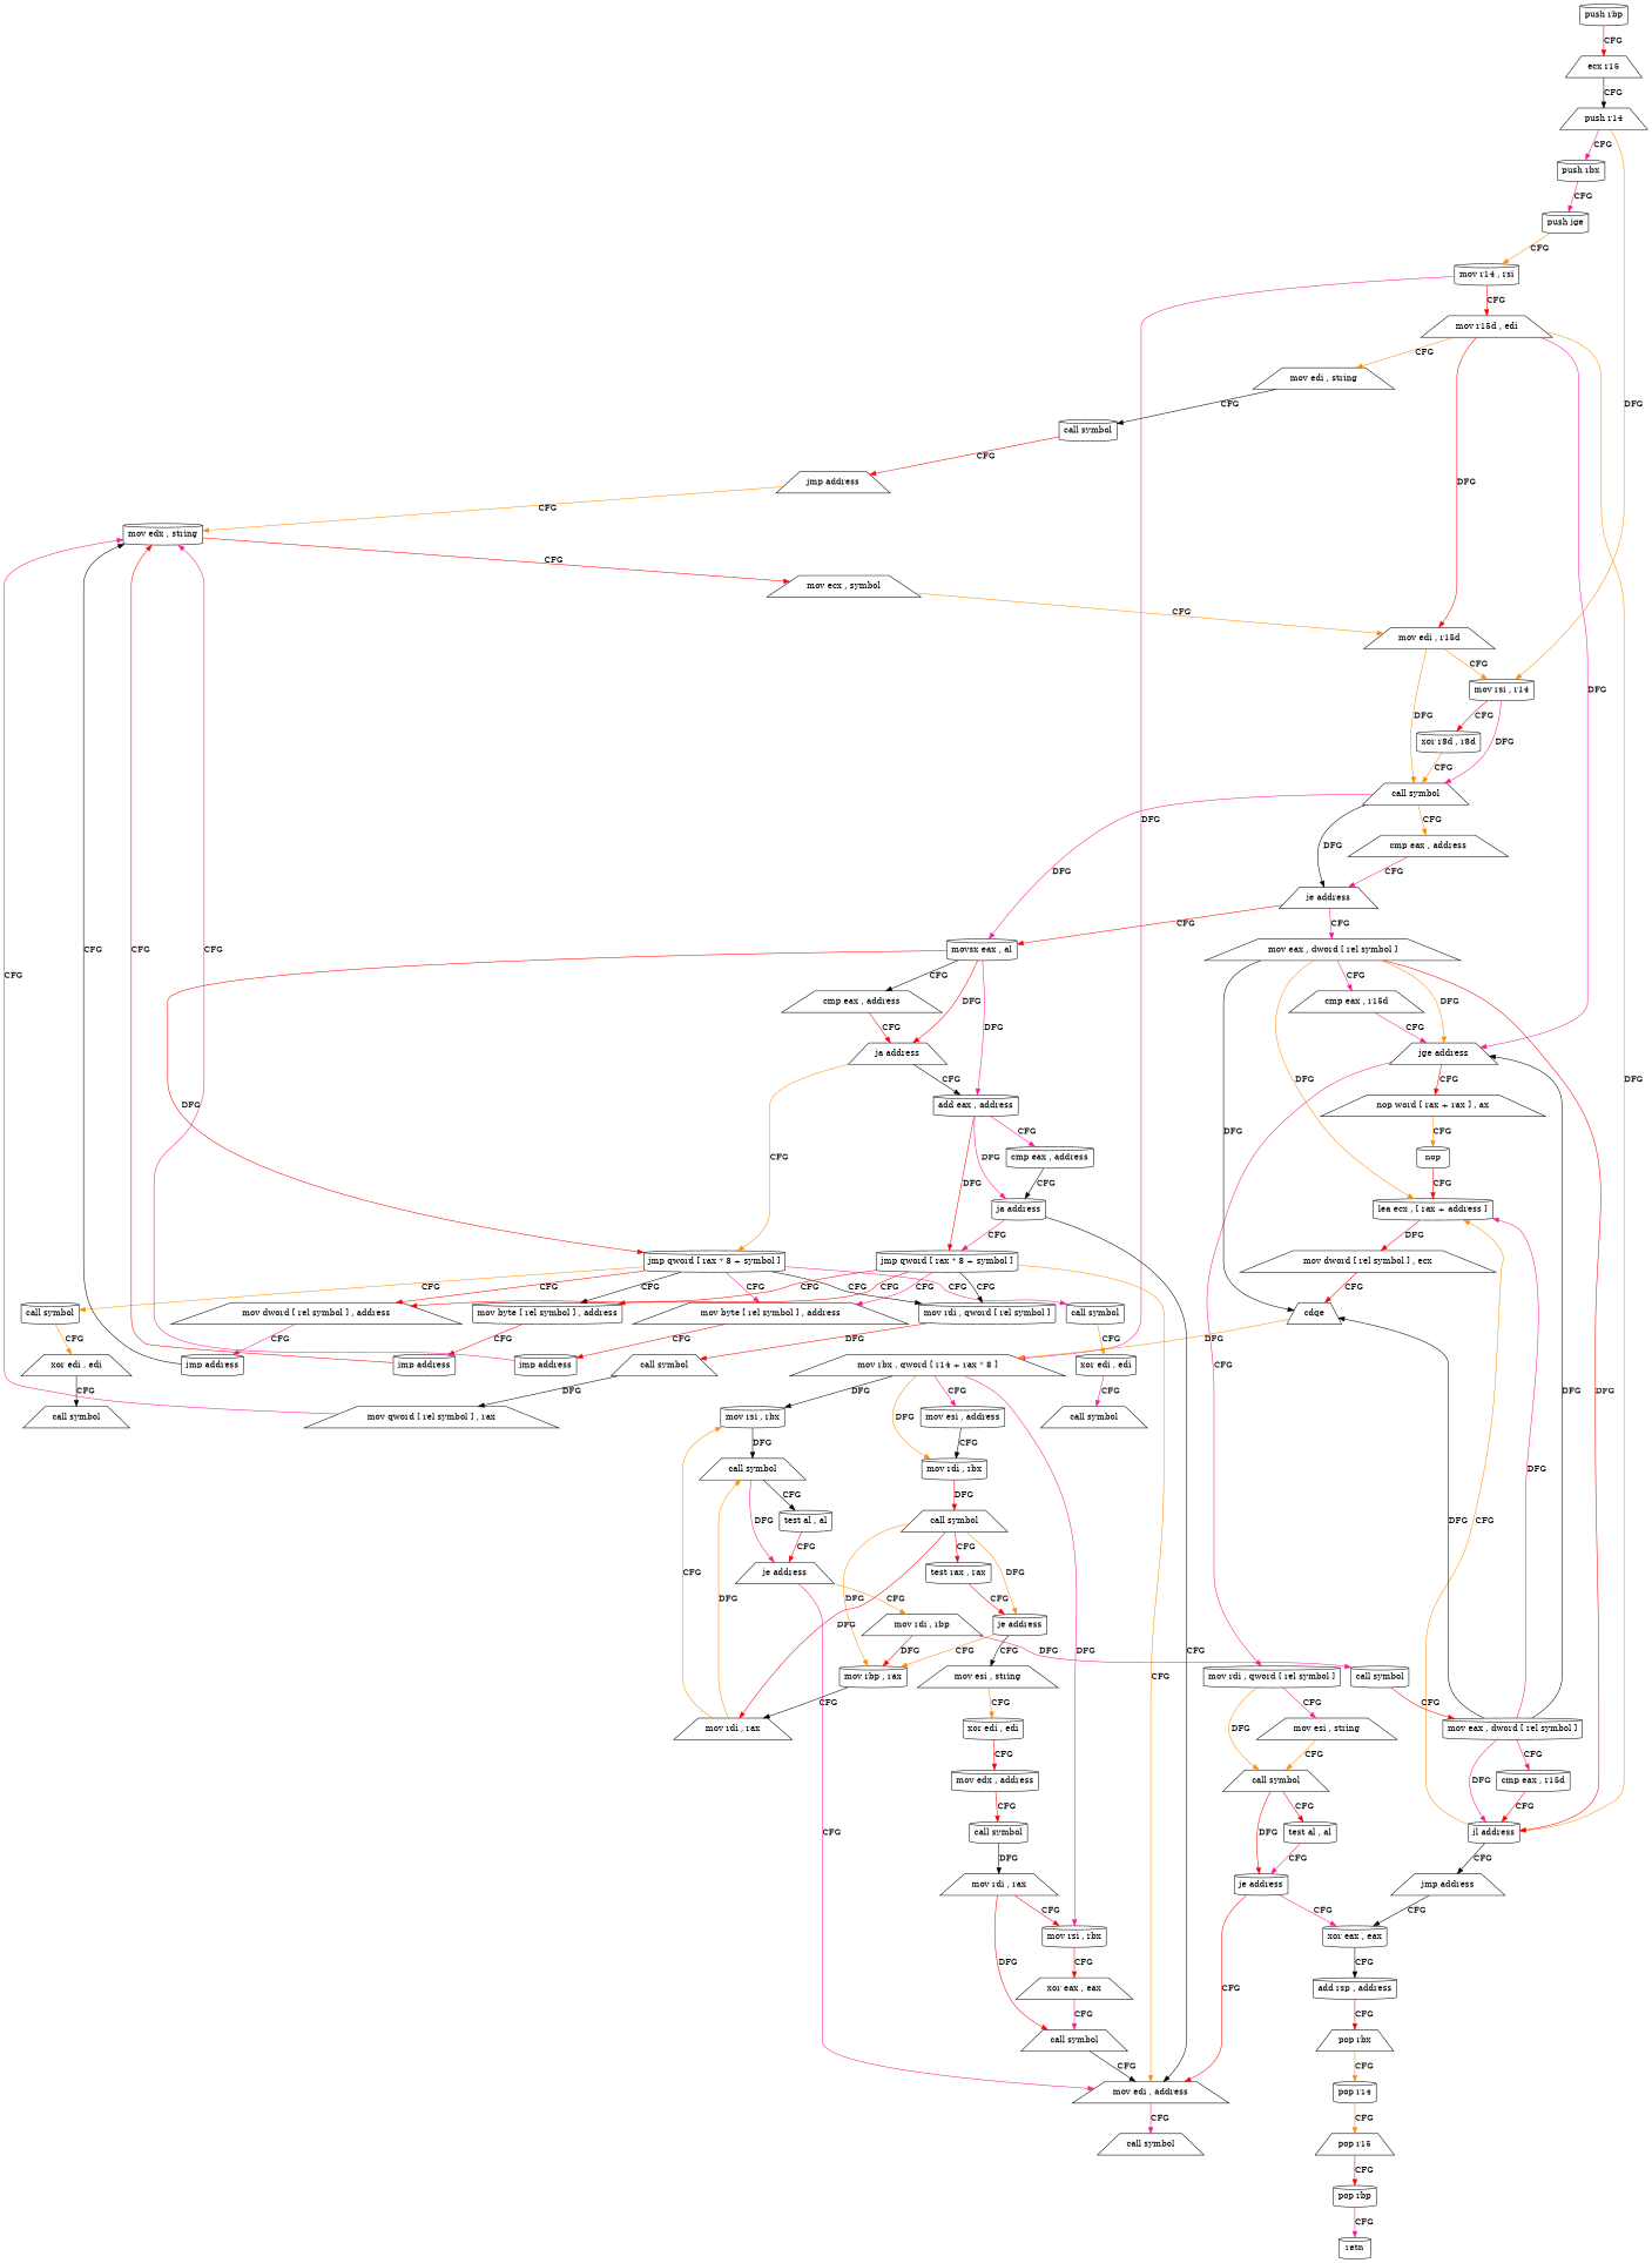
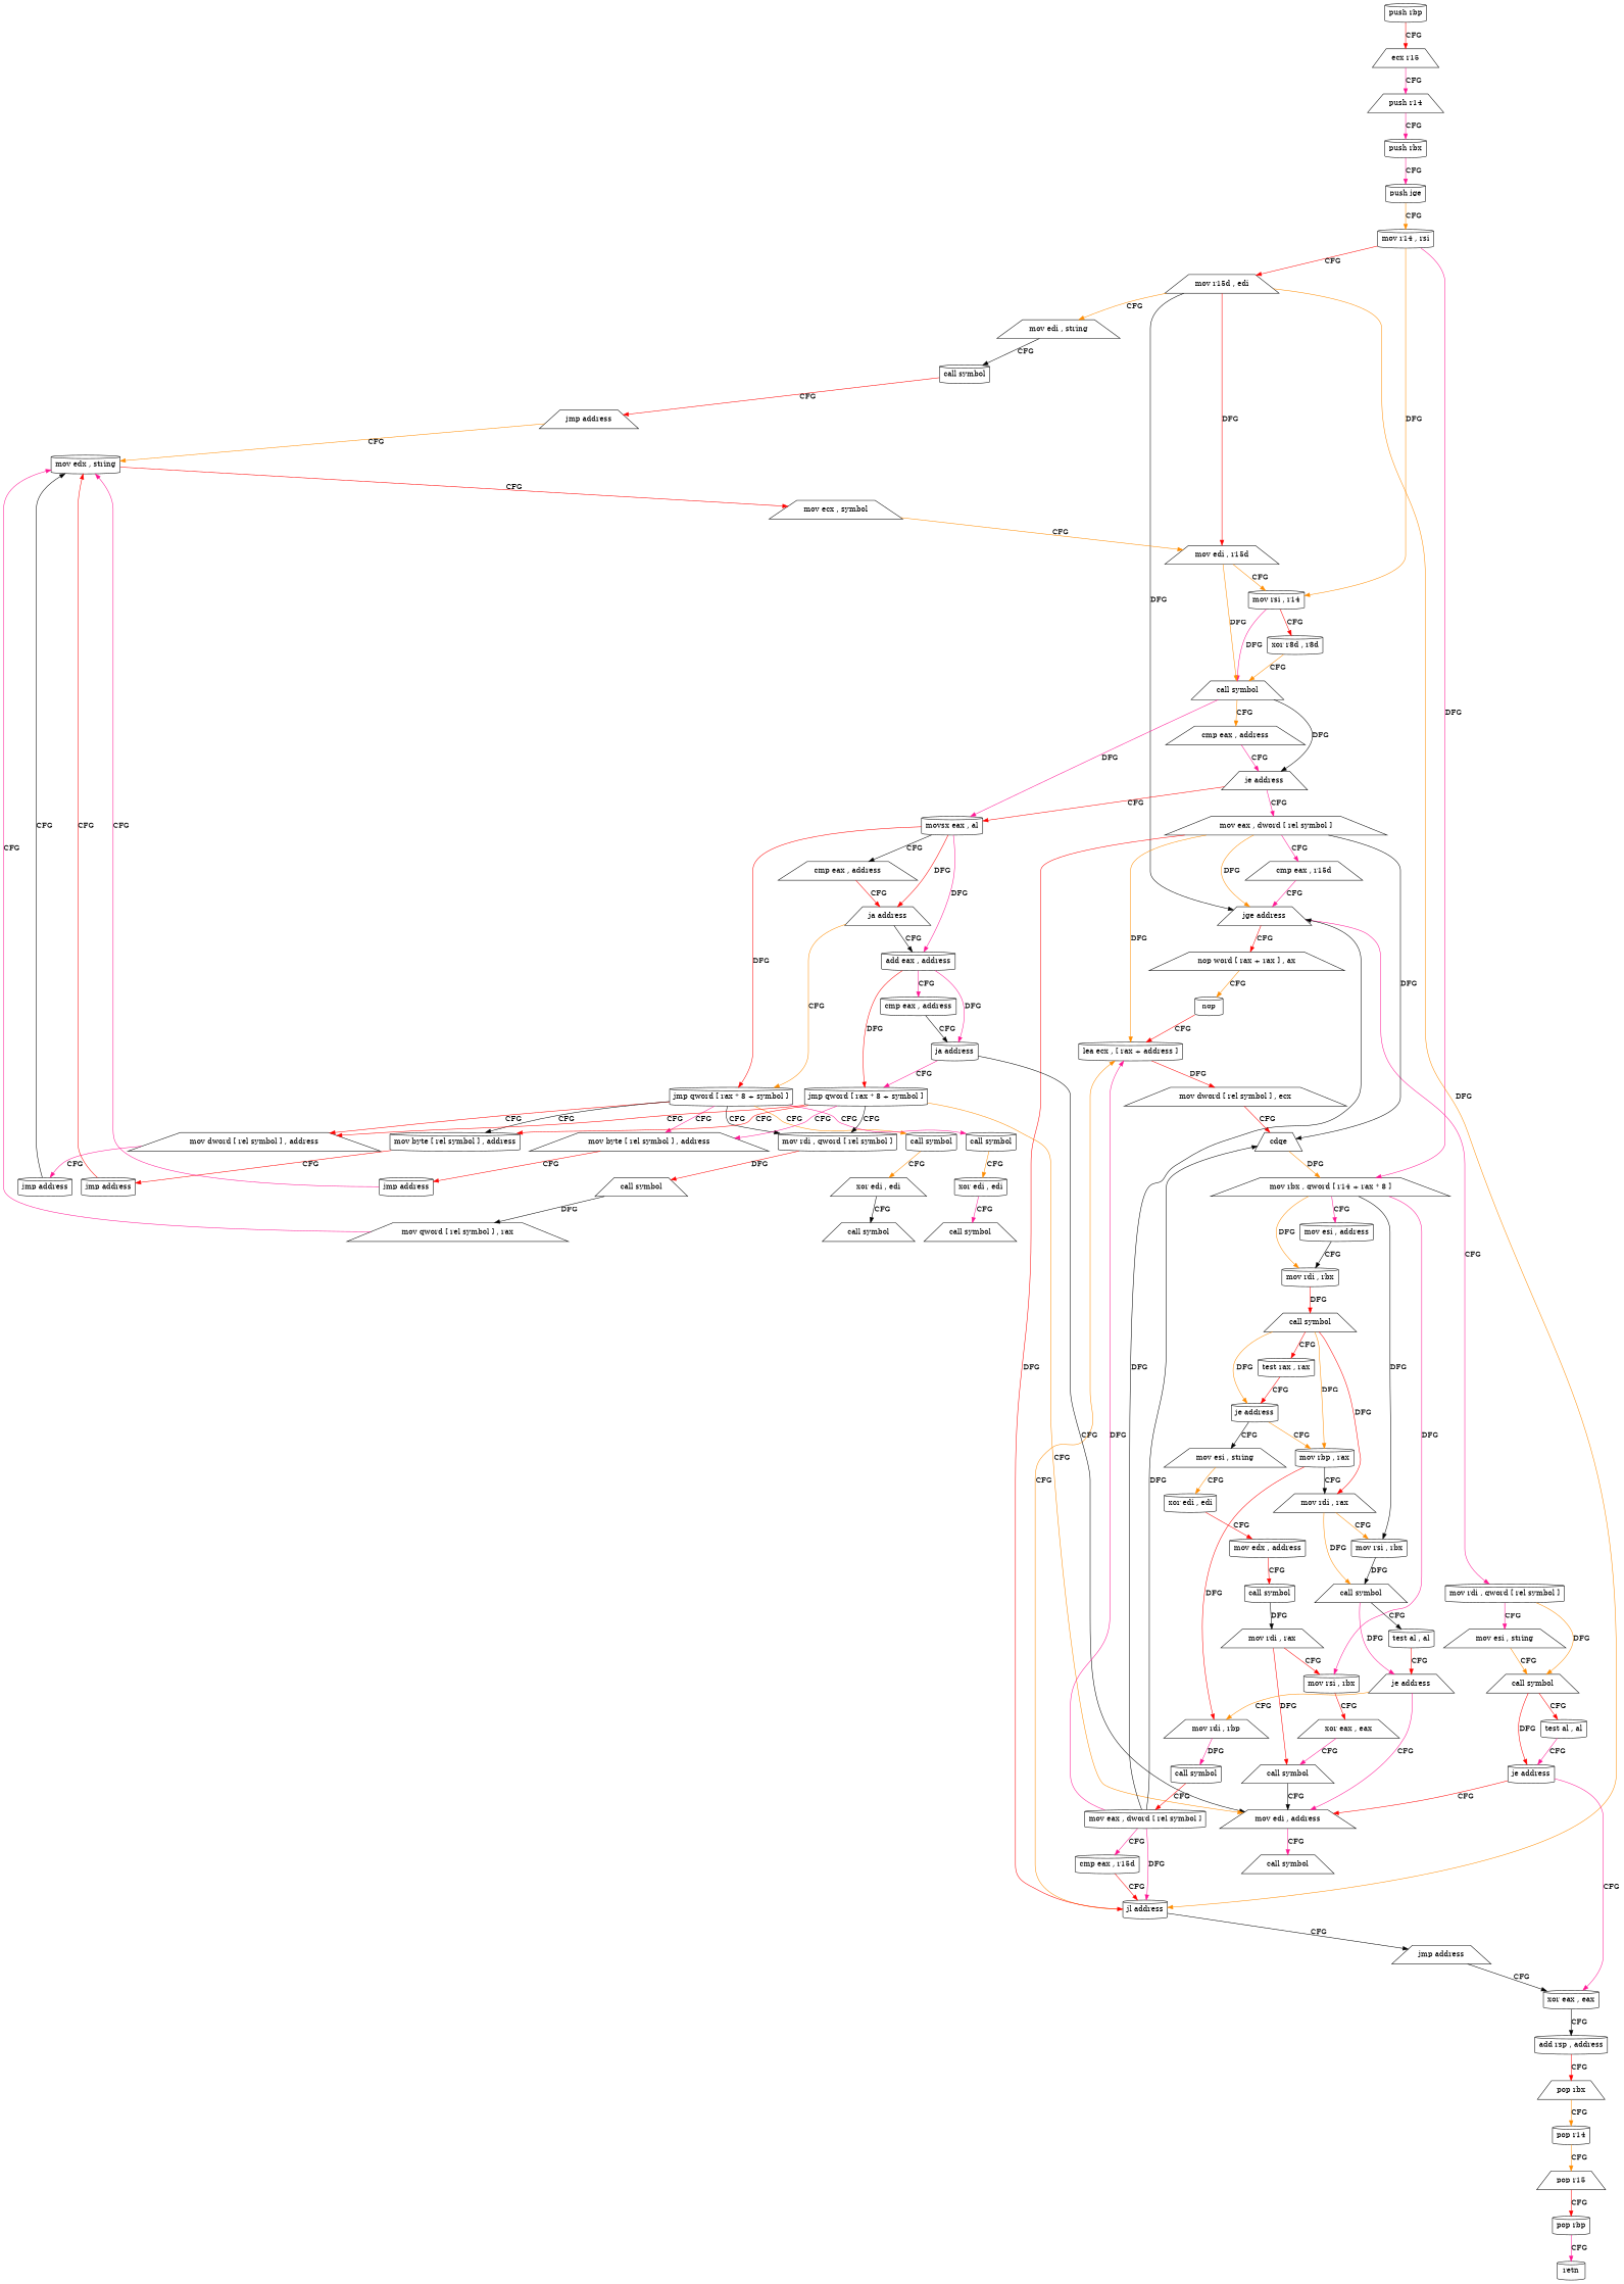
  digraph {
    node [shape=cylinder]
    edge [color=red]
    n1 [label="push rbp"]
    n2 [label="ecx r15" shape=trapezium]
    n3 [label="push r14" shape=trapezium]
    n4 [label="push rbx"]
    n5 [label="push jge"]
    n6 [label="mov r14 , rsi"]
    n7 [label="mov r15d , edi" shape=trapezium]
    n8 [label="mov rsi , r14"]
    n9 [label="mov rbx , qword [ r14 + rax * 8 ]" shape=trapezium]
    n10 [label="mov edi , string" shape=trapezium]
    n11 [label="mov edi , r15d" shape=trapezium]
    n12 [label="jge address" shape=trapezium]
    n13 [label="jl address"]
    n14 [label="call symbol" shape=trapezium]
    n15 [label="xor r8d , r8d"]
    n16 [label="mov rsi , rbx"]
    n17 [label="mov rsi , rbx"]
    n18 [label="mov esi , address"]
    n19 [label="mov rdi , rbx"]
    n20 [label="call symbol"]
    n21 [label="mov rdi , qword [ rel symbol ]"]
    n22 [label="nop word [ rax + rax ] , ax" shape=trapezium]
    n23 [label="lea ecx , [ rax + address ]"]
    n24 [label="jmp address" shape=trapezium]
    n25 [label="jmp address" shape=trapezium]
    n26 [label="mov edx , string"]
    n27 [label="mov ecx , symbol" shape=trapezium]
    n28 [label="cmp eax , address" shape=trapezium]
    n29 [label="je address" shape=trapezium]
    n30 [label="movsx eax , al"]
    n31 [label="mov eax , dword [ rel symbol ]" shape=trapezium]
    n32 [label="cmp eax , address" shape=trapezium]
    n33 [label="ja address" shape=trapezium]
    n34 [label="add eax , address"]
    n35 [label="jmp qword [ rax * 8 + symbol ]"]
    n36 [label="cmp eax , r15d" shape=trapezium]
    n37 [label=cdqe shape=trapezium]
    n38 [label="mov dword [ rel symbol ] , ecx" shape=trapezium]
    n39 [label="cmp eax , address"]
    n40 [label="ja address"]
    n41 [label="jmp qword [ rax * 8 + symbol ]"]
    n42 [label="mov rdi , qword [ rel symbol ]"]
    n43 [label="mov dword [ rel symbol ] , address" shape=trapezium]
    n44 [label="mov byte [ rel symbol ] , address"]
    n45 [label="mov byte [ rel symbol ] , address" shape=trapezium]
    n46 [label="call symbol"]
    n47 [label="call symbol"]
    n48 [label="mov esi , string" shape=trapezium]
    n49 [label="call symbol" shape=trapezium]
    n50 [label=nop]
    n51 [label="test al , al"]
    n52 [label="je address"]
    n53 [label="mov edi , address" shape=trapezium]
    n54 [label="call symbol" shape=trapezium]
    n55 [label="jmp address"]
    n56 [label="jmp address"]
    n57 [label="jmp address"]
    n58 [label="xor edi , edi" shape=trapezium]
    n59 [label="xor edi , edi"]
    n60 [label="xor eax , eax"]
    n61 [label="call symbol" shape=trapezium]
    n62 [label="add rsp , address"]
    n63 [label="pop rbx" shape=trapezium]
    n64 [label="mov qword [ rel symbol ] , rax" shape=trapezium]
    n65 [label="call symbol" shape=trapezium]
    n66 [label="call symbol" shape=trapezium]
    n67 [label="pop r14"]
    n68 [label="pop r15" shape=trapezium]
    n69 [label="pop rbp"]
    n70 [label=retn]
    n71 [label="mov esi , string" shape=trapezium]
    n72 [label="xor edi , edi"]
    n73 [label="mov edx , address"]
    n74 [label="call symbol"]
    n75 [label="mov rdi , rax" shape=trapezium]
    n76 [label="call symbol" shape=trapezium]
    n77 [label="xor eax , eax" shape=trapezium]
    n78 [label="mov rbp , rax"]
    n79 [label="mov rdi , rax" shape=trapezium]
    n80 [label="mov rdi , rbp" shape=trapezium]
    n81 [label="call symbol" shape=trapezium]
    n82 [label="call symbol"]
    n83 [label="test al , al"]
    n84 [label="je address" shape=trapezium]
    n85 [label="mov eax , dword [ rel symbol ]"]
    n86 [label="cmp eax , r15d"]
    n87 [label="call symbol" shape=trapezium]
    n88 [label="test rax , rax"]
    n89 [label="je address"]
    n1 -> n2 [label=CFG]
-   n2 -> n3 [color=black label=CFG]
+   n2 -> n3 [color=deeppink label=CFG]
    n3 -> n4 [color=deeppink label=CFG]
    n4 -> n5 [color=deeppink label=CFG]
    n5 -> n6 [color=darkorange label=CFG]
    n6 -> n7 [label=CFG]
-   n3 -> n8 [color=darkorange label=DFG]
+   n6 -> n8 [color=darkorange label=DFG]
    n6 -> n9 [color=deeppink label=DFG]
    n7 -> n10 [color=darkorange label=CFG]
    n7 -> n11 [label=DFG]
-   n7 -> n12 [color=deeppink label=DFG]
+   n7 -> n12 [color=black label=DFG]
    n7 -> n13 [color=darkorange label=DFG]
    n8 -> n14 [color=deeppink label=DFG]
    n8 -> n15 [label=CFG]
    n9 -> n16 [color=deeppink label=DFG]
    n9 -> n17 [color=black label=DFG]
    n9 -> n18 [color=deeppink label=CFG]
    n9 -> n19 [color=darkorange label=DFG]
    n10 -> n20 [color=black label=CFG]
    n11 -> n8 [color=darkorange label=CFG]
    n11 -> n14 [color=darkorange label=DFG]
    n12 -> n21 [color=deeppink label=CFG]
    n12 -> n22 [label=CFG]
    n13 -> n23 [color=darkorange label=CFG]
    n13 -> n24 [color=black label=CFG]
    n14 -> n28 [color=darkorange label=CFG]
    n14 -> n29 [color=black label=DFG]
    n14 -> n30 [color=deeppink label=DFG]
    n15 -> n14 [color=darkorange label=CFG]
    n16 -> n77 [label=CFG]
    n17 -> n81 [color=black label=DFG]
    n18 -> n19 [color=black label=CFG]
    n19 -> n87 [label=DFG]
    n20 -> n25 [label=CFG]
    n21 -> n48 [color=deeppink label=CFG]
    n21 -> n49 [color=darkorange label=DFG]
    n22 -> n50 [color=darkorange label=CFG]
    n23 -> n38 [label=DFG]
    n24 -> n60 [color=black label=CFG]
    n25 -> n26 [color=darkorange label=CFG]
    n26 -> n27 [label=CFG]
    n27 -> n11 [color=darkorange label=CFG]
    n28 -> n29 [color=deeppink label=CFG]
    n29 -> n30 [label=CFG]
    n29 -> n31 [color=deeppink label=CFG]
    n30 -> n32 [color=black label=CFG]
    n30 -> n33 [label=DFG]
    n30 -> n34 [color=deeppink label=DFG]
    n30 -> n35 [label=DFG]
    n31 -> n12 [color=darkorange label=DFG]
    n31 -> n13 [label=DFG]
    n31 -> n23 [color=darkorange label=DFG]
    n31 -> n36 [color=deeppink label=CFG]
    n31 -> n37 [color=black label=DFG]
    n32 -> n33 [label=CFG]
    n33 -> n34 [color=black label=CFG]
    n33 -> n35 [color=darkorange label=CFG]
    n34 -> n39 [color=deeppink label=CFG]
    n34 -> n40 [color=deeppink label=DFG]
    n34 -> n41 [label=DFG]
    n35 -> n42 [color=black label=CFG]
    n35 -> n43 [label=CFG]
    n35 -> n44 [color=black label=CFG]
    n35 -> n45 [color=deeppink label=CFG]
    n35 -> n46 [color=darkorange label=CFG]
    n35 -> n47 [color=deeppink label=CFG]
    n36 -> n12 [color=deeppink label=CFG]
    n37 -> n9 [color=darkorange label=DFG]
    n38 -> n37 [label=CFG]
    n39 -> n40 [color=black label=CFG]
    n40 -> n41 [color=deeppink label=CFG]
    n40 -> n53 [color=black label=CFG]
    n41 -> n42 [color=black label=CFG]
    n41 -> n43 [label=CFG]
    n41 -> n44 [label=CFG]
    n41 -> n45 [color=deeppink label=CFG]
    n41 -> n53 [color=darkorange label=CFG]
    n42 -> n54 [label=DFG]
    n43 -> n55 [color=deeppink label=CFG]
    n44 -> n56 [label=CFG]
    n45 -> n57 [label=CFG]
    n46 -> n58 [color=darkorange label=CFG]
    n47 -> n59 [color=darkorange label=CFG]
    n48 -> n49 [color=darkorange label=CFG]
    n49 -> n51 [label=CFG]
    n49 -> n52 [label=DFG]
    n50 -> n23 [label=CFG]
    n51 -> n52 [color=deeppink label=CFG]
    n52 -> n53 [label=CFG]
    n52 -> n60 [color=deeppink label=CFG]
    n53 -> n61 [color=deeppink label=CFG]
    n54 -> n64 [color=black label=DFG]
    n55 -> n26 [color=black label=CFG]
    n56 -> n26 [label=CFG]
    n57 -> n26 [color=deeppink label=CFG]
    n58 -> n65 [color=black label=CFG]
    n59 -> n66 [color=deeppink label=CFG]
    n60 -> n62 [color=black label=CFG]
    n62 -> n63 [label=CFG]
    n63 -> n67 [color=darkorange label=CFG]
    n64 -> n26 [color=deeppink label=CFG]
    n67 -> n68 [color=darkorange label=CFG]
    n68 -> n69 [label=CFG]
    n69 -> n70 [color=deeppink label=CFG]
    n71 -> n72 [color=darkorange label=CFG]
    n72 -> n73 [label=CFG]
    n73 -> n74 [label=CFG]
    n74 -> n75 [color=black label=DFG]
    n75 -> n16 [label=CFG]
    n75 -> n76 [label=DFG]
    n76 -> n53 [color=black label=CFG]
    n77 -> n76 [color=deeppink label=CFG]
    n78 -> n79 [color=black label=CFG]
-   n80 -> n78 [label=DFG]
+   n78 -> n80 [label=DFG]
    n79 -> n17 [color=darkorange label=CFG]
    n79 -> n81 [color=darkorange label=DFG]
    n80 -> n82 [color=deeppink label=DFG]
    n81 -> n83 [color=black label=CFG]
    n81 -> n84 [color=deeppink label=DFG]
    n82 -> n85 [label=CFG]
    n83 -> n84 [label=CFG]
    n84 -> n53 [color=deeppink label=CFG]
    n84 -> n80 [color=darkorange label=CFG]
    n85 -> n12 [color=black label=DFG]
    n85 -> n13 [color=deeppink label=DFG]
    n85 -> n23 [color=deeppink label=DFG]
    n85 -> n37 [color=black label=DFG]
    n85 -> n86 [color=deeppink label=CFG]
    n86 -> n13 [label=CFG]
    n87 -> n78 [color=darkorange label=DFG]
    n87 -> n79 [label=DFG]
    n87 -> n88 [label=CFG]
    n87 -> n89 [color=darkorange label=DFG]
    n88 -> n89 [label=CFG]
    n89 -> n71 [color=black label=CFG]
    n89 -> n78 [color=darkorange label=CFG]
  }
